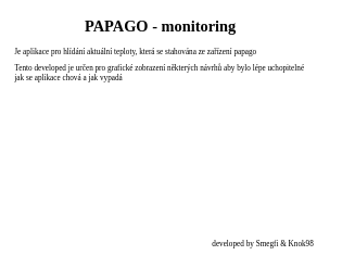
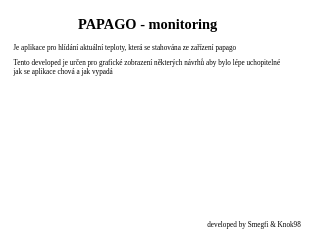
  <mxCell id="0" />
  <mxCell id="1" parent="0" />
  <mxCell id="2" value="&lt;h1 style=&quot;text-align: center; margin-top: 0px;&quot;&gt;PAPAGO - monitoring&lt;/h1&gt;&lt;p&gt;Je aplikace pro hlídání aktuální teploty, která se stahována ze zařízení papago&lt;/p&gt;&lt;p&gt;Tento developed je určen pro grafické zobrazení některých návrhů aby bylo lépe uchopitelné jak se aplikace chová a jak vypadá&lt;/p&gt;" style="text;html=1;whiteSpace=wrap;overflow=hidden;rounded=0;fontFamily=Architects Daughter;fontSource=https%3A%2F%2Ffonts.googleapis.com%2Fcss%3Ffamily%3DArchitects%2BDaughter;" vertex="1" parent="1"><mxGeometry x="20" y="20" width="450" height="120" as="geometry" /></mxCell>
- <mxCell id="3" value="developed by Smegfi &amp;amp; Knok98" style="text;html=1;align=center;verticalAlign=middle;resizable=0;points=[];autosize=1;strokeColor=none;fillColor=none;fontFamily=Architects Daughter;fontSource=https%3A%2F%2Ffonts.googleapis.com%2Fcss%3Ffamily%3DArchitects%2BDaughter;" vertex="1" parent="1"><mxGeometry x="303" y="360" width="200" height="30" as="geometry" /></mxCell>
+ <mxCell id="3" value="developed by Smegfi &amp;amp; Knok98" style="text;html=1;align=center;verticalAlign=middle;resizable=0;points=[];autosize=1;strokeColor=none;fillColor=none;fontFamily=Architects Daughter;fontSource=https%3A%2F%2Ffonts.googleapis.com%2Fcss%3Ffamily%3DArchitects%2BDaughter;" vertex="1" parent="1"><mxGeometry x="323" y="360" width="200" height="30" as="geometry" /></mxCell>
